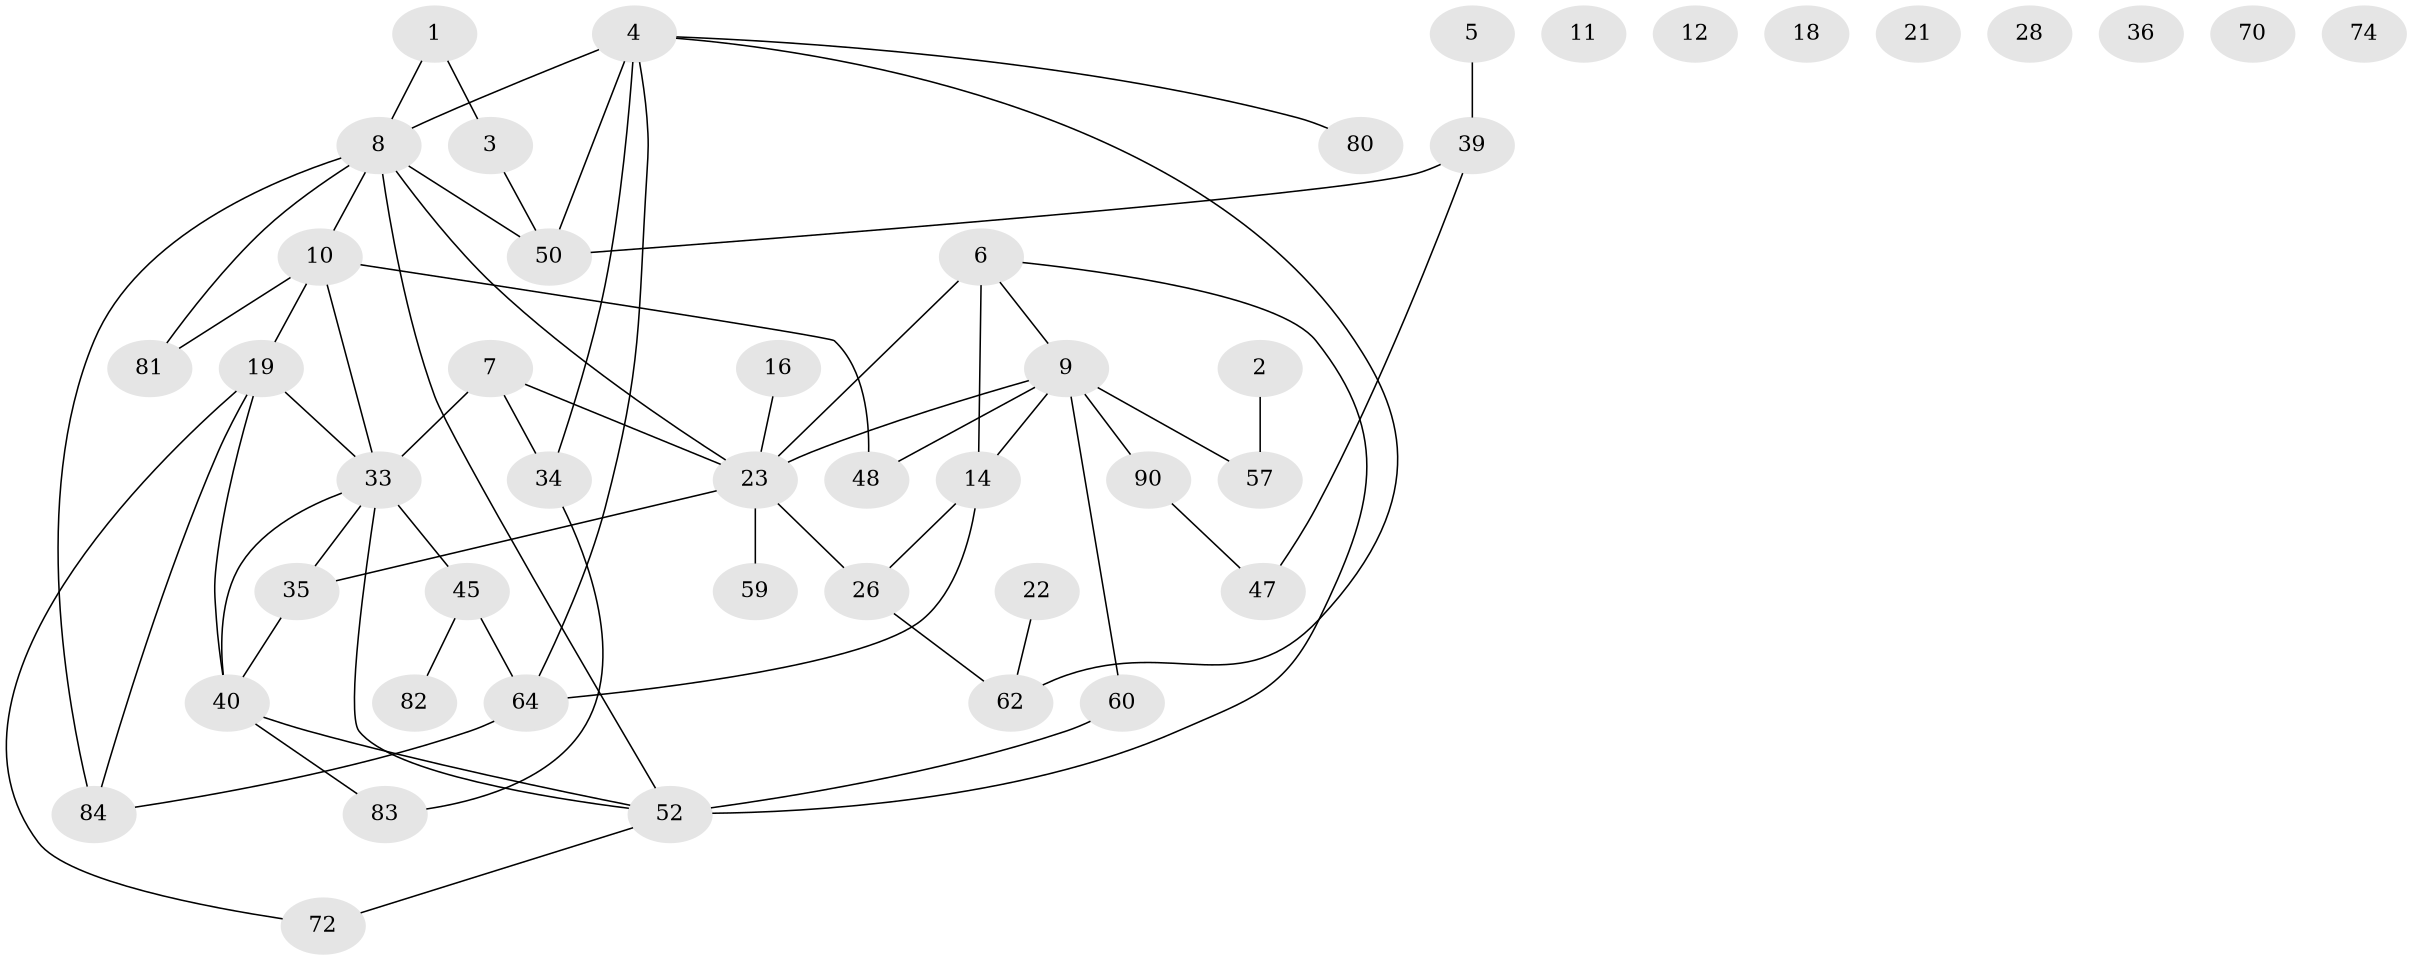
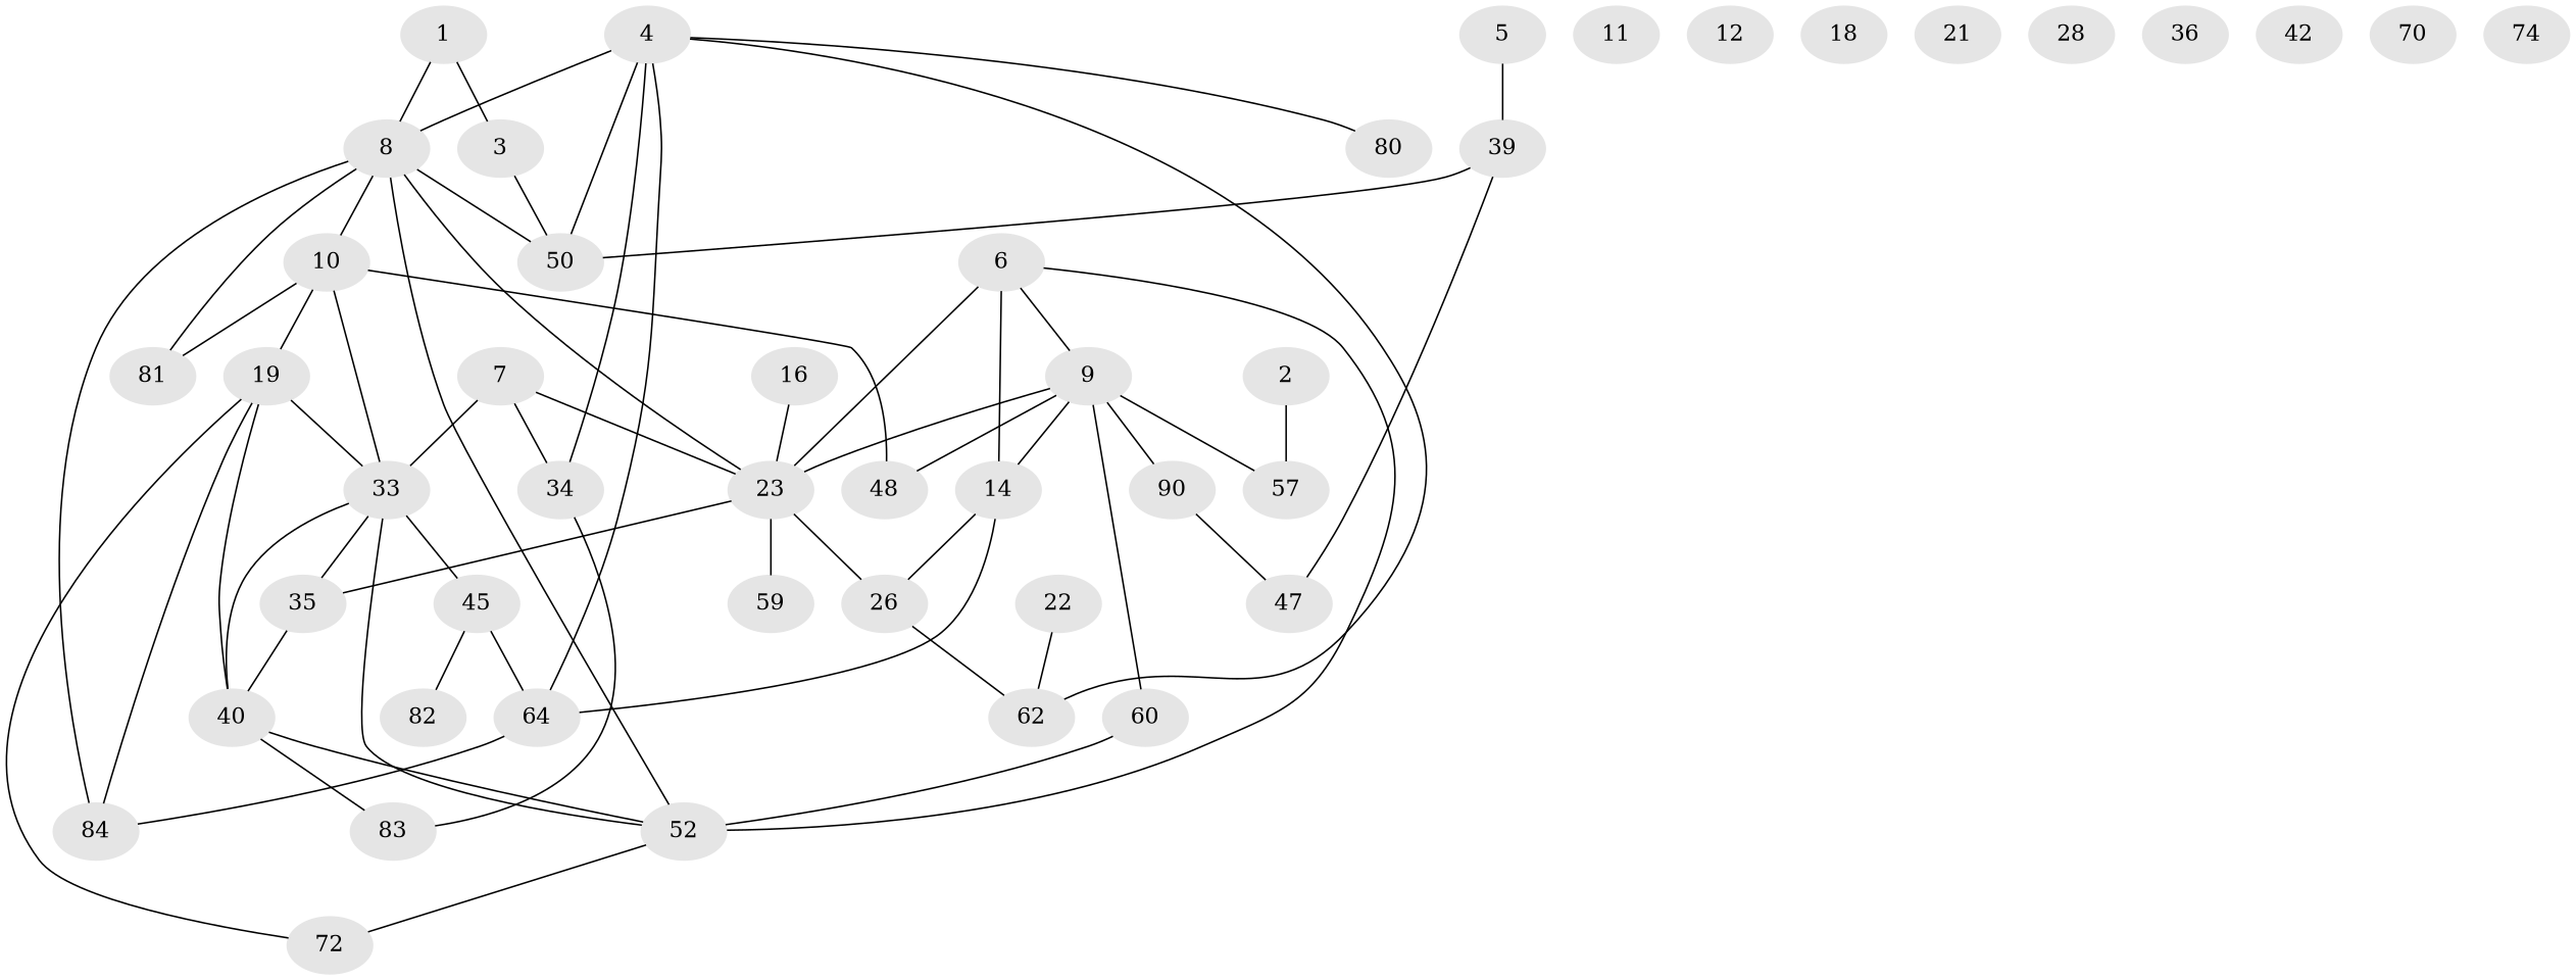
  graph {
    node [color=gray90 style=filled]
    1 [super="+44"]
    3 [super="+78"]
    8 [super="+15+20"]
    50 [super="+65"]
    23 [super="+58+37+56+27"]
    52 [super="+91+85+69+76"]
    10 [super="+17"]
    81
    84
    57 [super="+61"]
    2
    4 [super="+24"]
    34 [super="+38"]
    62 [super="+73"]
    64 [super="+89+68"]
    80
    83
    5 [super="+25"]
    39 [super="+49"]
    47 [super="+86"]
    6 [super="+79+13"]
    9 [super="+30+63"]
    14 [super="+31"]
    48
    60
    90
    26 [super="+43"]
    35 [super="+46"]
    59
    72
    7
    33 [super="+41+51"]
    40 [super="+53"]
    45
    19 [super="+94+54"]
    11
    12
    16
    18
    21
    22
    28
    82
    36
+   42
    70
    74
    1 -- 3 [weight=2]
    1 -- 8 [weight=2]
    3 -- 50
    8 -- 50
    8 -- 23
    8 -- 52 [weight=2]
    8 -- 10
    8 -- 81
    8 -- 84
    23 -- 26
    23 -- 35
    23 -- 59
    52 -- 72
    10 -- 81
    10 -- 48
    10 -- 33
    10 -- 19
    2 -- 57
    4 -- 8 [weight=2]
    4 -- 50
    4 -- 34
    4 -- 62
    4 -- 64
    4 -- 80
    34 -- 83
    64 -- 84
    5 -- 39
    39 -- 50
    39 -- 47
    6 -- 23 [weight=2]
    6 -- 52
    6 -- 9
    6 -- 14
    9 -- 23
    9 -- 57
    9 -- 14 [weight=2]
    9 -- 48
    9 -- 60
    9 -- 90
    14 -- 64
    14 -- 26
    60 -- 52
    90 -- 47
    26 -- 62
    35 -- 40
    7 -- 23
    7 -- 34
    7 -- 33 [weight=3]
    33 -- 52
    33 -- 35
    33 -- 40 [weight=2]
    33 -- 45
    40 -- 52
    40 -- 83
    45 -- 64
    45 -- 82
    19 -- 84
    19 -- 72
    19 -- 33
    19 -- 40
    16 -- 23
    22 -- 62
  }
